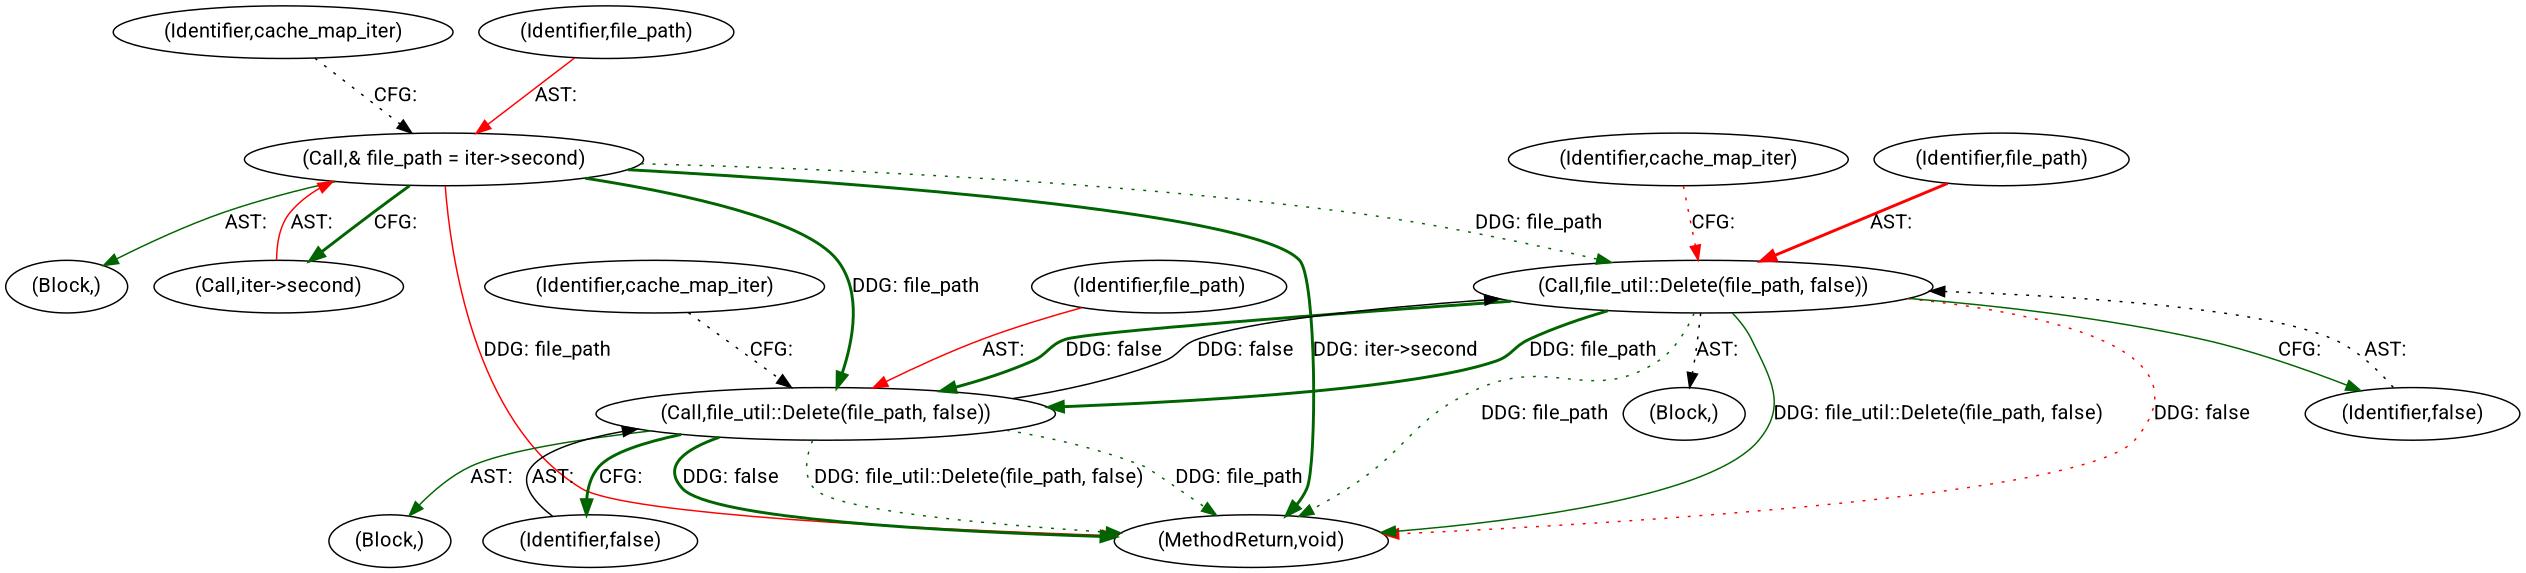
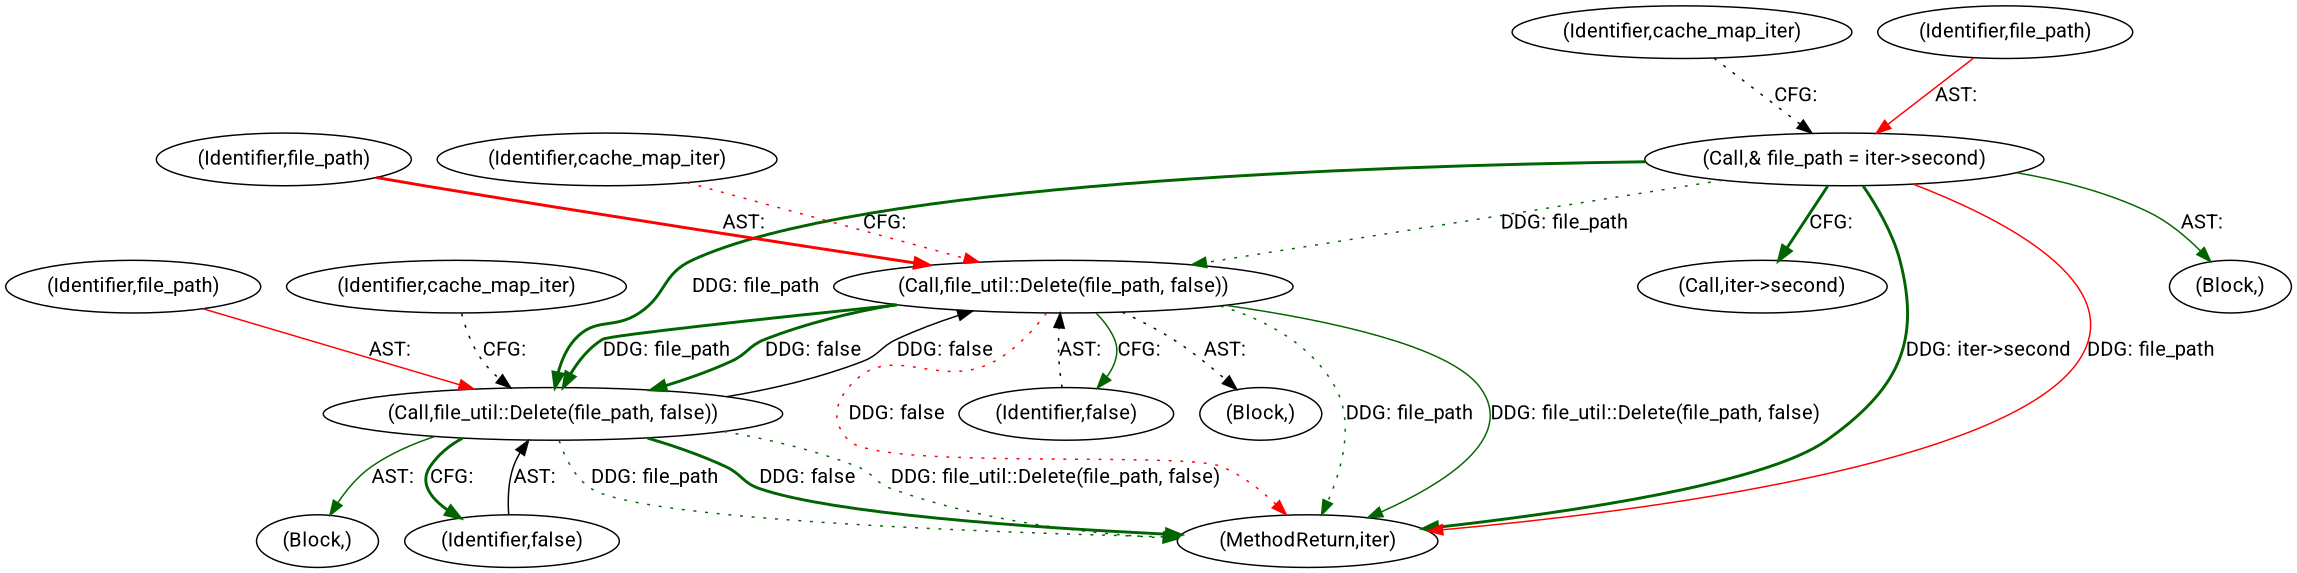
  digraph {
    fontname=Roboto
    node [fontname=Roboto]
    edge [color=darkgreen fontname=Roboto style=dotted]
    n1 [label="(Call,& file_path = iter->second)"]
    n2 [label="(Call,file_util::Delete(file_path, false))"]
    n3 [label="(Call,file_util::Delete(file_path, false))"]
    n4 [label="(Block,)"]
    n5 [label="(Call,iter->second)"]
-   n6 [label="(MethodReturn,void)"]
+   n6 [label="(MethodReturn,iter)"]
    n7 [label="(Identifier,false)"]
    n8 [label="(Block,)"]
    n9 [label="(Block,)"]
    n10 [label="(Identifier,false)"]
    n11 [label="(Identifier,cache_map_iter)"]
    n12 [label="(Identifier,file_path)"]
    n13 [label="(Identifier,cache_map_iter)"]
    n14 [label="(Identifier,file_path)"]
    n15 [label="(Identifier,cache_map_iter)"]
    n16 [label="(Identifier,file_path)"]
    n1 -> n2 [label="DDG: file_path"]
    n1 -> n3 [label="DDG: file_path" style=bold]
    n1 -> n4 [label="AST: " style=solid]
    n1 -> n5 [label="CFG: " style=bold]
    n1 -> n6 [label="DDG: iter->second" style=bold]
    n1 -> n6 [color=red label="DDG: file_path" style=solid]
    n2 -> n3 [label="DDG: file_path" style=bold]
    n2 -> n3 [label="DDG: false" style=bold]
    n2 -> n6 [color=red label="DDG: false"]
    n2 -> n6 [label="DDG: file_path"]
    n2 -> n6 [label="DDG: file_util::Delete(file_path, false)" style=solid]
    n2 -> n7 [label="CFG: " style=solid]
    n2 -> n8 [color=black label="AST: "]
    n3 -> n2 [color=black label="DDG: false" style=solid]
    n3 -> n6 [label="DDG: false" style=bold]
    n3 -> n6 [label="DDG: file_util::Delete(file_path, false)"]
    n3 -> n6 [label="DDG: file_path"]
    n3 -> n9 [label="AST: " style=solid]
    n3 -> n10 [label="CFG: " style=bold]
-   n5 -> n1 [color=red label="AST: " style=solid]
    n7 -> n2 [color=black label="AST: "]
    n10 -> n3 [color=black label="AST: " style=solid]
    n11 -> n2 [color=red label="CFG: "]
    n12 -> n3 [color=red label="AST: " style=solid]
    n13 -> n3 [color=black label="CFG: "]
    n14 -> n2 [color=red label="AST: " style=bold]
    n15 -> n1 [color=black label="CFG: "]
    n16 -> n1 [color=red label="AST: " style=solid]
  }
